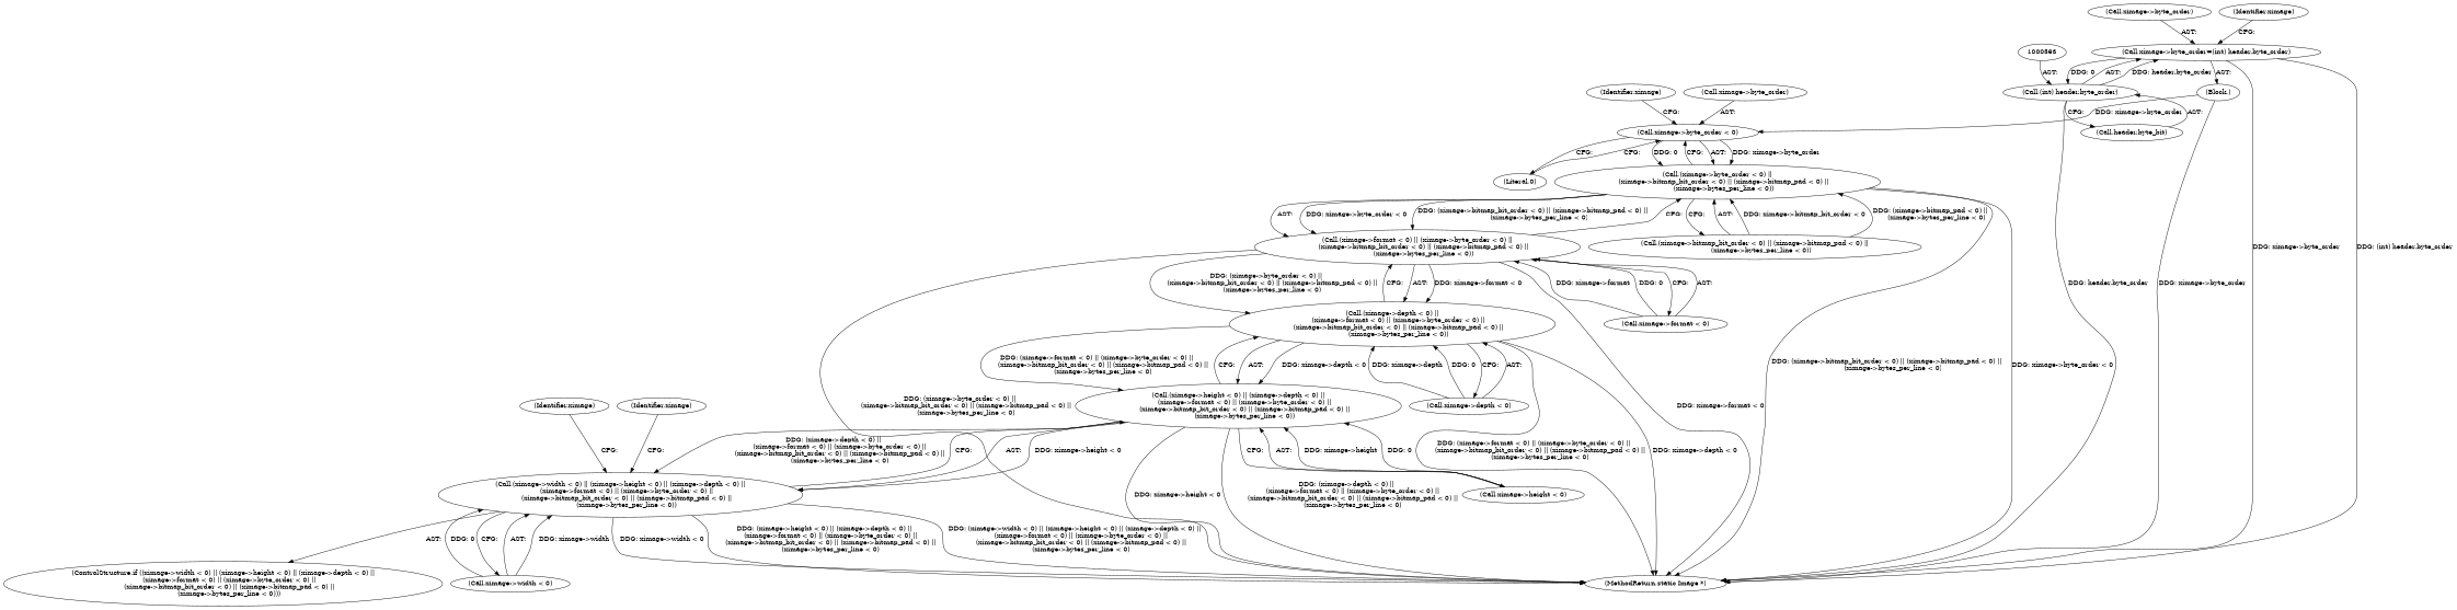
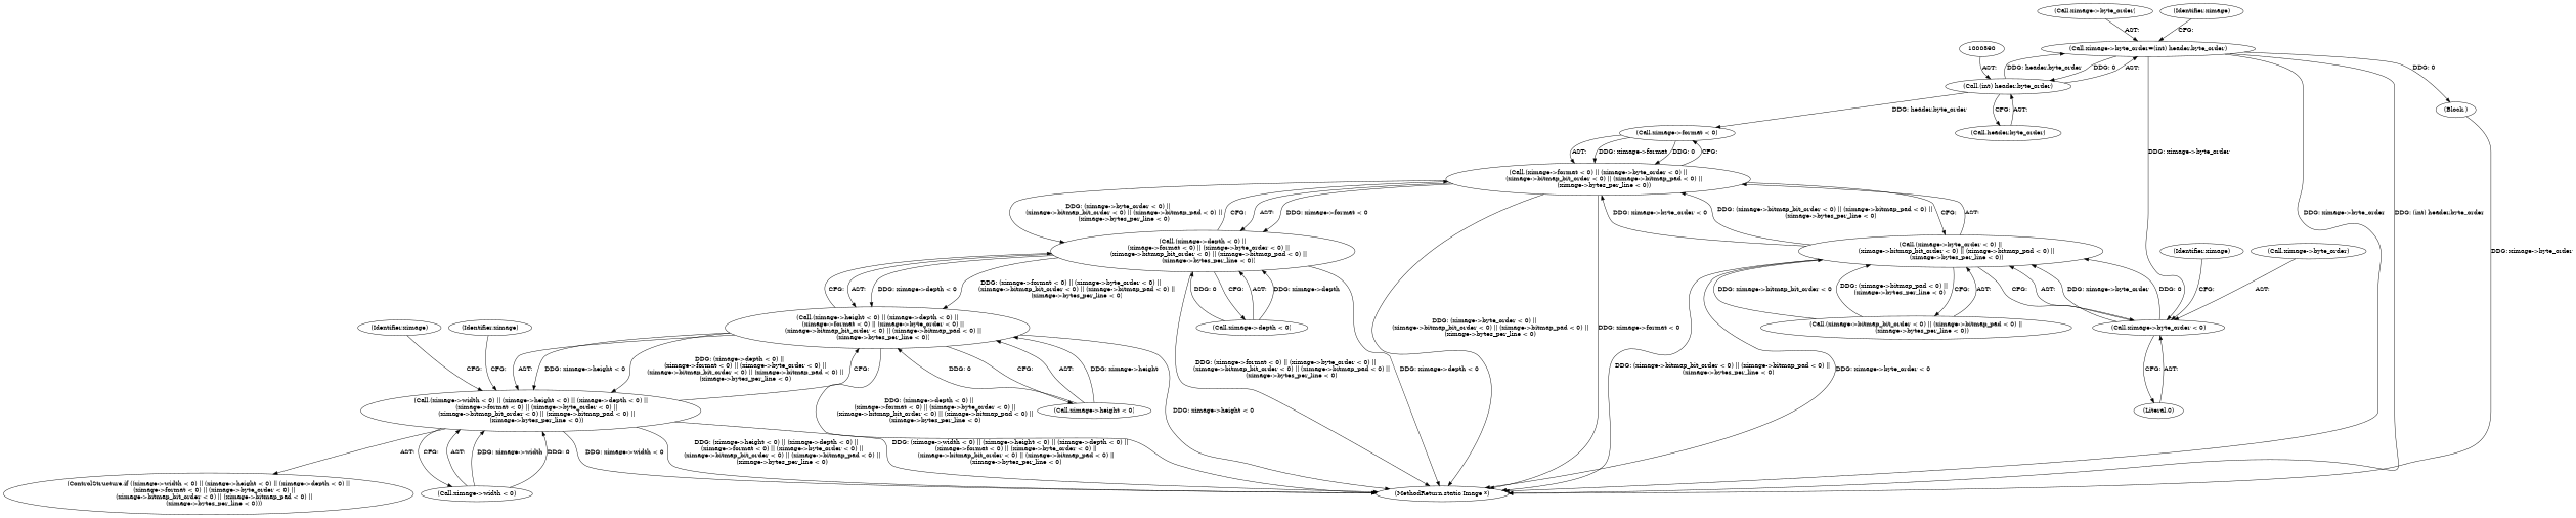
  digraph {
    n1 [label="(Call,ximage->byte_order=(int) header.byte_order)"]
    n2 [label="(Call,(int) header.byte_order)"]
    n3 [label="(Call,ximage->byte_order < 0)"]
    n4 [label="(Block,)"]
    n5 [label="(MethodReturn,static Image *)"]
-   n6 [label="(Call,header.byte_bit)"]
+   n6 [label="(Call,header.byte_order)"]
    n7 [label="(Call,(ximage->byte_order < 0) ||\n      (ximage->bitmap_bit_order < 0) || (ximage->bitmap_pad < 0) ||\n      (ximage->bytes_per_line < 0))"]
    n8 [label="(Literal,0)"]
    n9 [label="(Call,(ximage->format < 0) || (ximage->byte_order < 0) ||\n      (ximage->bitmap_bit_order < 0) || (ximage->bitmap_pad < 0) ||\n      (ximage->bytes_per_line < 0))"]
    n10 [label="(Call,(ximage->bitmap_bit_order < 0) || (ximage->bitmap_pad < 0) ||\n      (ximage->bytes_per_line < 0))"]
    n11 [label="(Call,(ximage->depth < 0) ||\n      (ximage->format < 0) || (ximage->byte_order < 0) ||\n      (ximage->bitmap_bit_order < 0) || (ximage->bitmap_pad < 0) ||\n      (ximage->bytes_per_line < 0))"]
    n12 [label="(Call,ximage->format < 0)"]
    n13 [label="(Call,(ximage->height < 0) || (ximage->depth < 0) ||\n      (ximage->format < 0) || (ximage->byte_order < 0) ||\n      (ximage->bitmap_bit_order < 0) || (ximage->bitmap_pad < 0) ||\n      (ximage->bytes_per_line < 0))"]
    n14 [label="(Call,ximage->depth < 0)"]
    n15 [label="(Call,(ximage->width < 0) || (ximage->height < 0) || (ximage->depth < 0) ||\n      (ximage->format < 0) || (ximage->byte_order < 0) ||\n      (ximage->bitmap_bit_order < 0) || (ximage->bitmap_pad < 0) ||\n      (ximage->bytes_per_line < 0))"]
    n16 [label="(Call,ximage->height < 0)"]
    n17 [label="(ControlStructure,if ((ximage->width < 0) || (ximage->height < 0) || (ximage->depth < 0) ||\n      (ximage->format < 0) || (ximage->byte_order < 0) ||\n      (ximage->bitmap_bit_order < 0) || (ximage->bitmap_pad < 0) ||\n      (ximage->bytes_per_line < 0)))"]
    n18 [label="(Call,ximage->width < 0)"]
    n19 [label="(Call,ximage->byte_order)"]
    n20 [label="(Call,ximage->byte_order)"]
    n21 [label="(Identifier,ximage)"]
    n22 [label="(Identifier,ximage)"]
    n23 [label="(Identifier,ximage)"]
    n24 [label="(Identifier,ximage)"]
-   1000593
+   1000593 [label=1000590]
    n1 -> n2 [label="DDG: 0"]
-   n4 -> n3 [label="DDG: ximage->byte_order"]
-   n1 -> n4 [label="AST: "]
+   n1 -> n3 [label="DDG: ximage->byte_order"]
+   n1 -> n4 [label="DDG: 0"]
    n1 -> n5 [label="DDG: ximage->byte_order"]
    n1 -> n5 [label="DDG: (int) header.byte_order"]
    n2 -> n1 [label="AST: "]
    n2 -> n1 [label="DDG: header.byte_order"]
-   n2 -> n5 [label="DDG: header.byte_order"]
+   n2 -> n12 [label="DDG: header.byte_order"]
    n2 -> n6 [label="CFG: "]
    n3 -> n7 [label="AST: "]
    n3 -> n7 [label="DDG: ximage->byte_order"]
    n3 -> n7 [label="DDG: 0"]
    n3 -> n8 [label="CFG: "]
    n4 -> n5 [label="DDG: ximage->byte_order"]
    n6 -> n2 [label="AST: "]
    n7 -> n3 [label="CFG: "]
    n7 -> n5 [label="DDG: (ximage->bitmap_bit_order < 0) || (ximage->bitmap_pad < 0) ||\n      (ximage->bytes_per_line < 0)"]
    n7 -> n5 [label="DDG: ximage->byte_order < 0"]
    n7 -> n9 [label="AST: "]
    n7 -> n9 [label="DDG: ximage->byte_order < 0"]
    n7 -> n9 [label="DDG: (ximage->bitmap_bit_order < 0) || (ximage->bitmap_pad < 0) ||\n      (ximage->bytes_per_line < 0)"]
    n7 -> n10 [label="CFG: "]
-   n8 -> n3 [label="CFG: "]
+   n8 -> n3 [label="AST: "]
    n9 -> n5 [label="DDG: (ximage->byte_order < 0) ||\n      (ximage->bitmap_bit_order < 0) || (ximage->bitmap_pad < 0) ||\n      (ximage->bytes_per_line < 0)"]
    n9 -> n5 [label="DDG: ximage->format < 0"]
    n9 -> n7 [label="CFG: "]
    n9 -> n11 [label="AST: "]
    n9 -> n11 [label="DDG: ximage->format < 0"]
    n9 -> n11 [label="DDG: (ximage->byte_order < 0) ||\n      (ximage->bitmap_bit_order < 0) || (ximage->bitmap_pad < 0) ||\n      (ximage->bytes_per_line < 0)"]
    n9 -> n12 [label="CFG: "]
    n10 -> n7 [label="AST: "]
    n10 -> n7 [label="DDG: ximage->bitmap_bit_order < 0"]
    n10 -> n7 [label="DDG: (ximage->bitmap_pad < 0) ||\n      (ximage->bytes_per_line < 0)"]
    n11 -> n5 [label="DDG: (ximage->format < 0) || (ximage->byte_order < 0) ||\n      (ximage->bitmap_bit_order < 0) || (ximage->bitmap_pad < 0) ||\n      (ximage->bytes_per_line < 0)"]
    n11 -> n5 [label="DDG: ximage->depth < 0"]
    n11 -> n9 [label="CFG: "]
    n11 -> n13 [label="AST: "]
    n11 -> n13 [label="DDG: ximage->depth < 0"]
    n11 -> n13 [label="DDG: (ximage->format < 0) || (ximage->byte_order < 0) ||\n      (ximage->bitmap_bit_order < 0) || (ximage->bitmap_pad < 0) ||\n      (ximage->bytes_per_line < 0)"]
    n11 -> n14 [label="CFG: "]
    n12 -> n9 [label="AST: "]
    n12 -> n9 [label="DDG: ximage->format"]
    n12 -> n9 [label="DDG: 0"]
    n13 -> n5 [label="DDG: ximage->height < 0"]
    n13 -> n5 [label="DDG: (ximage->depth < 0) ||\n      (ximage->format < 0) || (ximage->byte_order < 0) ||\n      (ximage->bitmap_bit_order < 0) || (ximage->bitmap_pad < 0) ||\n      (ximage->bytes_per_line < 0)"]
    n13 -> n11 [label="CFG: "]
    n13 -> n15 [label="AST: "]
    n13 -> n15 [label="DDG: ximage->height < 0"]
    n13 -> n15 [label="DDG: (ximage->depth < 0) ||\n      (ximage->format < 0) || (ximage->byte_order < 0) ||\n      (ximage->bitmap_bit_order < 0) || (ximage->bitmap_pad < 0) ||\n      (ximage->bytes_per_line < 0)"]
    n13 -> n16 [label="CFG: "]
    n14 -> n11 [label="AST: "]
    n14 -> n11 [label="DDG: ximage->depth"]
    n14 -> n11 [label="DDG: 0"]
    n15 -> n5 [label="DDG: (ximage->width < 0) || (ximage->height < 0) || (ximage->depth < 0) ||\n      (ximage->format < 0) || (ximage->byte_order < 0) ||\n      (ximage->bitmap_bit_order < 0) || (ximage->bitmap_pad < 0) ||\n      (ximage->bytes_per_line < 0)"]
    n15 -> n5 [label="DDG: ximage->width < 0"]
    n15 -> n5 [label="DDG: (ximage->height < 0) || (ximage->depth < 0) ||\n      (ximage->format < 0) || (ximage->byte_order < 0) ||\n      (ximage->bitmap_bit_order < 0) || (ximage->bitmap_pad < 0) ||\n      (ximage->bytes_per_line < 0)"]
    n15 -> n13 [label="CFG: "]
    n15 -> n17 [label="AST: "]
    n15 -> n18 [label="CFG: "]
    n16 -> n13 [label="AST: "]
    n16 -> n13 [label="DDG: ximage->height"]
    n16 -> n13 [label="DDG: 0"]
    n18 -> n15 [label="AST: "]
    n18 -> n15 [label="DDG: ximage->width"]
    n18 -> n15 [label="DDG: 0"]
    n19 -> n1 [label="AST: "]
    n20 -> n3 [label="AST: "]
    n21 -> n1 [label="CFG: "]
    n22 -> n3 [label="CFG: "]
    n23 -> n15 [label="CFG: "]
    n24 -> n15 [label="CFG: "]
    1000593 -> n2 [label="AST: "]
  }
